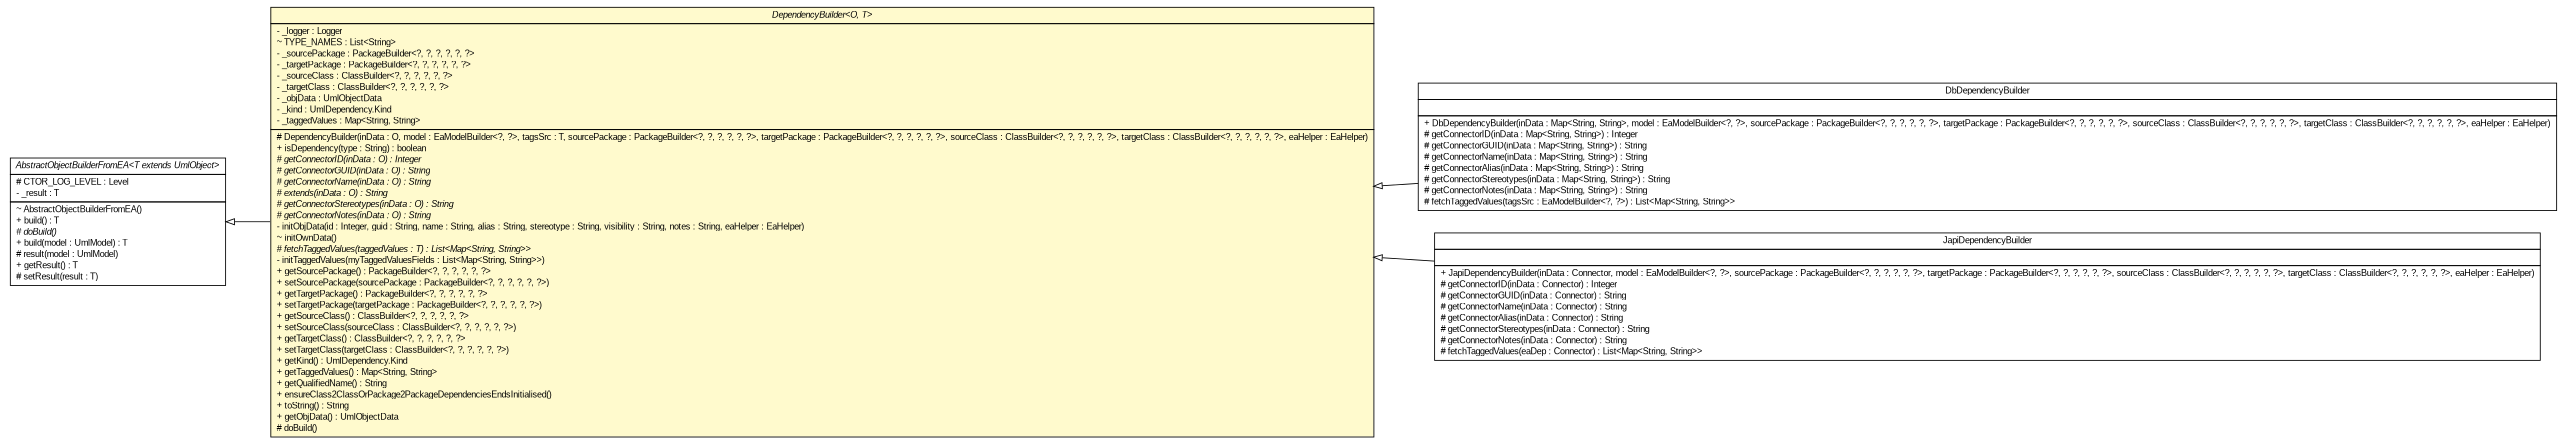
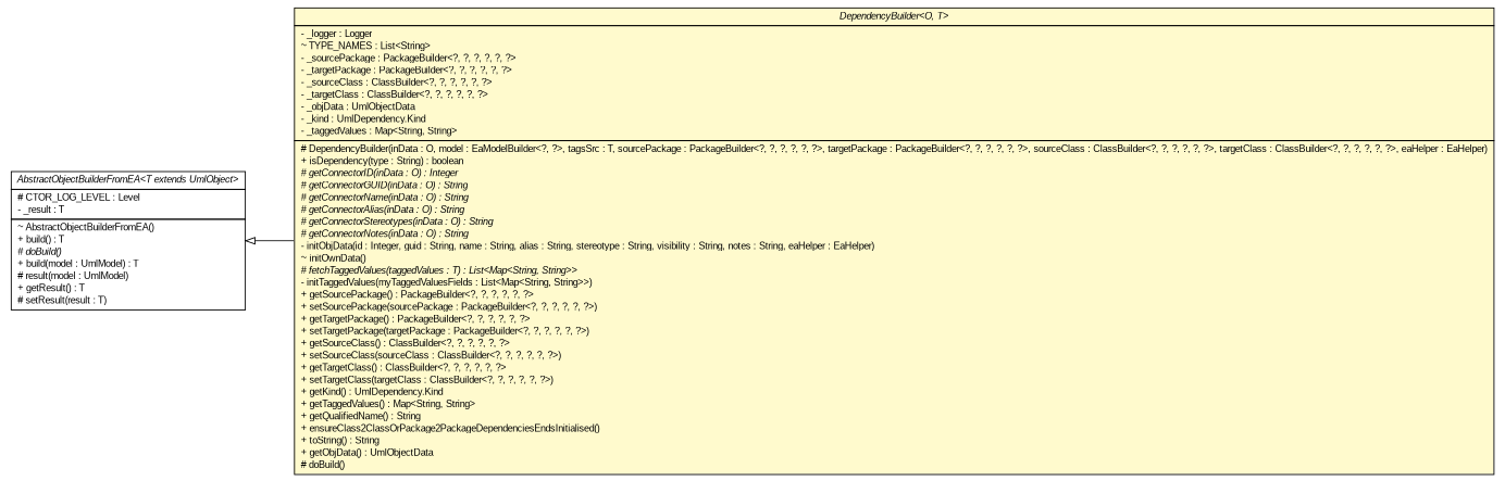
  digraph {
    nodesep=0.25
    rankdir=LR
    ranksep=0.5
    node [fontcolor=black fontname=arial fontsize=10.0 shape=plaintext]
    edge [arrowtail=empty dir=back fontname=arial fontsize=10 headport=p labelfontname=arial labelfontsize=10 tailport=p]
-   n1 [label=<<table title="org.tanjakostic.jcleancim.builder.ea.DependencyBuilder" border="0" cellborder="1" cellspacing="0" cellpadding="2" port="p" bgcolor="lemonChiffon" href="./DependencyBuilder.html"> 		<tr><td><table border="0" cellspacing="0" cellpadding="1"> <tr><td align="center" balign="center"><font face="Arial Italic"> DependencyBuilder&lt;O, T&gt; </font></td></tr> 		</table></td></tr> 		<tr><td><table border="0" cellspacing="0" cellpadding="1"> <tr><td align="left" balign="left"> - _logger : Logger </td></tr> <tr><td align="left" balign="left"> ~ TYPE_NAMES : List&lt;String&gt; </td></tr> <tr><td align="left" balign="left"> - _sourcePackage : PackageBuilder&lt;?, ?, ?, ?, ?, ?&gt; </td></tr> <tr><td align="left" balign="left"> - _targetPackage : PackageBuilder&lt;?, ?, ?, ?, ?, ?&gt; </td></tr> <tr><td align="left" balign="left"> - _sourceClass : ClassBuilder&lt;?, ?, ?, ?, ?, ?&gt; </td></tr> <tr><td align="left" balign="left"> - _targetClass : ClassBuilder&lt;?, ?, ?, ?, ?, ?&gt; </td></tr> <tr><td align="left" balign="left"> - _objData : UmlObjectData </td></tr> <tr><td align="left" balign="left"> - _kind : UmlDependency.Kind </td></tr> <tr><td align="left" balign="left"> - _taggedValues : Map&lt;String, String&gt; </td></tr> 		</table></td></tr> 		<tr><td><table border="0" cellspacing="0" cellpadding="1"> <tr><td align="left" balign="left"> # DependencyBuilder(inData : O, model : EaModelBuilder&lt;?, ?&gt;, tagsSrc : T, sourcePackage : PackageBuilder&lt;?, ?, ?, ?, ?, ?&gt;, targetPackage : PackageBuilder&lt;?, ?, ?, ?, ?, ?&gt;, sourceClass : ClassBuilder&lt;?, ?, ?, ?, ?, ?&gt;, targetClass : ClassBuilder&lt;?, ?, ?, ?, ?, ?&gt;, eaHelper : EaHelper) </td></tr> <tr><td align="left" balign="left"> + isDependency(type : String) : boolean </td></tr> <tr><td align="left" balign="left"><font face="Arial Italic" point-size="10.0"> # getConnectorID(inData : O) : Integer </font></td></tr> <tr><td align="left" balign="left"><font face="Arial Italic" point-size="10.0"> # getConnectorGUID(inData : O) : String </font></td></tr> <tr><td align="left" balign="left"><font face="Arial Italic" point-size="10.0"> # getConnectorName(inData : O) : String </font></td></tr> <tr><td align="left" balign="left"><font face="Arial Italic" point-size="10.0"> # extends(inData : O) : String </font></td></tr> <tr><td align="left" balign="left"><font face="Arial Italic" point-size="10.0"> # getConnectorStereotypes(inData : O) : String </font></td></tr> <tr><td align="left" balign="left"><font face="Arial Italic" point-size="10.0"> # getConnectorNotes(inData : O) : String </font></td></tr> <tr><td align="left" balign="left"> - initObjData(id : Integer, guid : String, name : String, alias : String, stereotype : String, visibility : String, notes : String, eaHelper : EaHelper) </td></tr> <tr><td align="left" balign="left"> ~ initOwnData() </td></tr> <tr><td align="left" balign="left"><font face="Arial Italic" point-size="10.0"> # fetchTaggedValues(taggedValues : T) : List&lt;Map&lt;String, String&gt;&gt; </font></td></tr> <tr><td align="left" balign="left"> - initTaggedValues(myTaggedValuesFields : List&lt;Map&lt;String, String&gt;&gt;) </td></tr> <tr><td align="left" balign="left"> + getSourcePackage() : PackageBuilder&lt;?, ?, ?, ?, ?, ?&gt; </td></tr> <tr><td align="left" balign="left"> + setSourcePackage(sourcePackage : PackageBuilder&lt;?, ?, ?, ?, ?, ?&gt;) </td></tr> <tr><td align="left" balign="left"> + getTargetPackage() : PackageBuilder&lt;?, ?, ?, ?, ?, ?&gt; </td></tr> <tr><td align="left" balign="left"> + setTargetPackage(targetPackage : PackageBuilder&lt;?, ?, ?, ?, ?, ?&gt;) </td></tr> <tr><td align="left" balign="left"> + getSourceClass() : ClassBuilder&lt;?, ?, ?, ?, ?, ?&gt; </td></tr> <tr><td align="left" balign="left"> + setSourceClass(sourceClass : ClassBuilder&lt;?, ?, ?, ?, ?, ?&gt;) </td></tr> <tr><td align="left" balign="left"> + getTargetClass() : ClassBuilder&lt;?, ?, ?, ?, ?, ?&gt; </td></tr> <tr><td align="left" balign="left"> + setTargetClass(targetClass : ClassBuilder&lt;?, ?, ?, ?, ?, ?&gt;) </td></tr> <tr><td align="left" balign="left"> + getKind() : UmlDependency.Kind </td></tr> <tr><td align="left" balign="left"> + getTaggedValues() : Map&lt;String, String&gt; </td></tr> <tr><td align="left" balign="left"> + getQualifiedName() : String </td></tr> <tr><td align="left" balign="left"> + ensureClass2ClassOrPackage2PackageDependenciesEndsInitialised() </td></tr> <tr><td align="left" balign="left"> + toString() : String </td></tr> <tr><td align="left" balign="left"> + getObjData() : UmlObjectData </td></tr> <tr><td align="left" balign="left"> # doBuild() </td></tr> 		</table></td></tr> 		</table>>]
-   n2 [label=<<table title="org.tanjakostic.jcleancim.builder.ea.db.DbDependencyBuilder" border="0" cellborder="1" cellspacing="0" cellpadding="2" port="p" href="./db/DbDependencyBuilder.html"> 		<tr><td><table border="0" cellspacing="0" cellpadding="1"> <tr><td align="center" balign="center"> DbDependencyBuilder </td></tr> 		</table></td></tr> 		<tr><td><table border="0" cellspacing="0" cellpadding="1"> <tr><td align="left" balign="left">  </td></tr> 		</table></td></tr> 		<tr><td><table border="0" cellspacing="0" cellpadding="1"> <tr><td align="left" balign="left"> + DbDependencyBuilder(inData : Map&lt;String, String&gt;, model : EaModelBuilder&lt;?, ?&gt;, sourcePackage : PackageBuilder&lt;?, ?, ?, ?, ?, ?&gt;, targetPackage : PackageBuilder&lt;?, ?, ?, ?, ?, ?&gt;, sourceClass : ClassBuilder&lt;?, ?, ?, ?, ?, ?&gt;, targetClass : ClassBuilder&lt;?, ?, ?, ?, ?, ?&gt;, eaHelper : EaHelper) </td></tr> <tr><td align="left" balign="left"> # getConnectorID(inData : Map&lt;String, String&gt;) : Integer </td></tr> <tr><td align="left" balign="left"> # getConnectorGUID(inData : Map&lt;String, String&gt;) : String </td></tr> <tr><td align="left" balign="left"> # getConnectorName(inData : Map&lt;String, String&gt;) : String </td></tr> <tr><td align="left" balign="left"> # getConnectorAlias(inData : Map&lt;String, String&gt;) : String </td></tr> <tr><td align="left" balign="left"> # getConnectorStereotypes(inData : Map&lt;String, String&gt;) : String </td></tr> <tr><td align="left" balign="left"> # getConnectorNotes(inData : Map&lt;String, String&gt;) : String </td></tr> <tr><td align="left" balign="left"> # fetchTaggedValues(tagsSrc : EaModelBuilder&lt;?, ?&gt;) : List&lt;Map&lt;String, String&gt;&gt; </td></tr> 		</table></td></tr> 		</table>>]
-   n3 [label=<<table title="org.tanjakostic.jcleancim.builder.ea.japi.JapiDependencyBuilder" border="0" cellborder="1" cellspacing="0" cellpadding="2" port="p" href="./japi/JapiDependencyBuilder.html"> 		<tr><td><table border="0" cellspacing="0" cellpadding="1"> <tr><td align="center" balign="center"> JapiDependencyBuilder </td></tr> 		</table></td></tr> 		<tr><td><table border="0" cellspacing="0" cellpadding="1"> <tr><td align="left" balign="left">  </td></tr> 		</table></td></tr> 		<tr><td><table border="0" cellspacing="0" cellpadding="1"> <tr><td align="left" balign="left"> + JapiDependencyBuilder(inData : Connector, model : EaModelBuilder&lt;?, ?&gt;, sourcePackage : PackageBuilder&lt;?, ?, ?, ?, ?, ?&gt;, targetPackage : PackageBuilder&lt;?, ?, ?, ?, ?, ?&gt;, sourceClass : ClassBuilder&lt;?, ?, ?, ?, ?, ?&gt;, targetClass : ClassBuilder&lt;?, ?, ?, ?, ?, ?&gt;, eaHelper : EaHelper) </td></tr> <tr><td align="left" balign="left"> # getConnectorID(inData : Connector) : Integer </td></tr> <tr><td align="left" balign="left"> # getConnectorGUID(inData : Connector) : String </td></tr> <tr><td align="left" balign="left"> # getConnectorName(inData : Connector) : String </td></tr> <tr><td align="left" balign="left"> # getConnectorAlias(inData : Connector) : String </td></tr> <tr><td align="left" balign="left"> # getConnectorStereotypes(inData : Connector) : String </td></tr> <tr><td align="left" balign="left"> # getConnectorNotes(inData : Connector) : String </td></tr> <tr><td align="left" balign="left"> # fetchTaggedValues(eaDep : Connector) : List&lt;Map&lt;String, String&gt;&gt; </td></tr> 		</table></td></tr> 		</table>>]
+   n1 [label=<<table title="org.tanjakostic.jcleancim.builder.ea.DependencyBuilder" border="0" cellborder="1" cellspacing="0" cellpadding="2" port="p" bgcolor="lemonChiffon" href="./DependencyBuilder.html"> 		<tr><td><table border="0" cellspacing="0" cellpadding="1"> <tr><td align="center" balign="center"><font face="Arial Italic"> DependencyBuilder&lt;O, T&gt; </font></td></tr> 		</table></td></tr> 		<tr><td><table border="0" cellspacing="0" cellpadding="1"> <tr><td align="left" balign="left"> - _logger : Logger </td></tr> <tr><td align="left" balign="left"> ~ TYPE_NAMES : List&lt;String&gt; </td></tr> <tr><td align="left" balign="left"> - _sourcePackage : PackageBuilder&lt;?, ?, ?, ?, ?, ?&gt; </td></tr> <tr><td align="left" balign="left"> - _targetPackage : PackageBuilder&lt;?, ?, ?, ?, ?, ?&gt; </td></tr> <tr><td align="left" balign="left"> - _sourceClass : ClassBuilder&lt;?, ?, ?, ?, ?, ?&gt; </td></tr> <tr><td align="left" balign="left"> - _targetClass : ClassBuilder&lt;?, ?, ?, ?, ?, ?&gt; </td></tr> <tr><td align="left" balign="left"> - _objData : UmlObjectData </td></tr> <tr><td align="left" balign="left"> - _kind : UmlDependency.Kind </td></tr> <tr><td align="left" balign="left"> - _taggedValues : Map&lt;String, String&gt; </td></tr> 		</table></td></tr> 		<tr><td><table border="0" cellspacing="0" cellpadding="1"> <tr><td align="left" balign="left"> # DependencyBuilder(inData : O, model : EaModelBuilder&lt;?, ?&gt;, tagsSrc : T, sourcePackage : PackageBuilder&lt;?, ?, ?, ?, ?, ?&gt;, targetPackage : PackageBuilder&lt;?, ?, ?, ?, ?, ?&gt;, sourceClass : ClassBuilder&lt;?, ?, ?, ?, ?, ?&gt;, targetClass : ClassBuilder&lt;?, ?, ?, ?, ?, ?&gt;, eaHelper : EaHelper) </td></tr> <tr><td align="left" balign="left"> + isDependency(type : String) : boolean </td></tr> <tr><td align="left" balign="left"><font face="Arial Italic" point-size="10.0"> # getConnectorID(inData : O) : Integer </font></td></tr> <tr><td align="left" balign="left"><font face="Arial Italic" point-size="10.0"> # getConnectorGUID(inData : O) : String </font></td></tr> <tr><td align="left" balign="left"><font face="Arial Italic" point-size="10.0"> # getConnectorName(inData : O) : String </font></td></tr> <tr><td align="left" balign="left"><font face="Arial Italic" point-size="10.0"> # getConnectorAlias(inData : O) : String </font></td></tr> <tr><td align="left" balign="left"><font face="Arial Italic" point-size="10.0"> # getConnectorStereotypes(inData : O) : String </font></td></tr> <tr><td align="left" balign="left"><font face="Arial Italic" point-size="10.0"> # getConnectorNotes(inData : O) : String </font></td></tr> <tr><td align="left" balign="left"> - initObjData(id : Integer, guid : String, name : String, alias : String, stereotype : String, visibility : String, notes : String, eaHelper : EaHelper) </td></tr> <tr><td align="left" balign="left"> ~ initOwnData() </td></tr> <tr><td align="left" balign="left"><font face="Arial Italic" point-size="10.0"> # fetchTaggedValues(taggedValues : T) : List&lt;Map&lt;String, String&gt;&gt; </font></td></tr> <tr><td align="left" balign="left"> - initTaggedValues(myTaggedValuesFields : List&lt;Map&lt;String, String&gt;&gt;) </td></tr> <tr><td align="left" balign="left"> + getSourcePackage() : PackageBuilder&lt;?, ?, ?, ?, ?, ?&gt; </td></tr> <tr><td align="left" balign="left"> + setSourcePackage(sourcePackage : PackageBuilder&lt;?, ?, ?, ?, ?, ?&gt;) </td></tr> <tr><td align="left" balign="left"> + getTargetPackage() : PackageBuilder&lt;?, ?, ?, ?, ?, ?&gt; </td></tr> <tr><td align="left" balign="left"> + setTargetPackage(targetPackage : PackageBuilder&lt;?, ?, ?, ?, ?, ?&gt;) </td></tr> <tr><td align="left" balign="left"> + getSourceClass() : ClassBuilder&lt;?, ?, ?, ?, ?, ?&gt; </td></tr> <tr><td align="left" balign="left"> + setSourceClass(sourceClass : ClassBuilder&lt;?, ?, ?, ?, ?, ?&gt;) </td></tr> <tr><td align="left" balign="left"> + getTargetClass() : ClassBuilder&lt;?, ?, ?, ?, ?, ?&gt; </td></tr> <tr><td align="left" balign="left"> + setTargetClass(targetClass : ClassBuilder&lt;?, ?, ?, ?, ?, ?&gt;) </td></tr> <tr><td align="left" balign="left"> + getKind() : UmlDependency.Kind </td></tr> <tr><td align="left" balign="left"> + getTaggedValues() : Map&lt;String, String&gt; </td></tr> <tr><td align="left" balign="left"> + getQualifiedName() : String </td></tr> <tr><td align="left" balign="left"> + ensureClass2ClassOrPackage2PackageDependenciesEndsInitialised() </td></tr> <tr><td align="left" balign="left"> + toString() : String </td></tr> <tr><td align="left" balign="left"> + getObjData() : UmlObjectData </td></tr> <tr><td align="left" balign="left"> # doBuild() </td></tr> 		</table></td></tr> 		</table>>]
    n4 [label=<<table title="org.tanjakostic.jcleancim.builder.ea.AbstractObjectBuilderFromEA" border="0" cellborder="1" cellspacing="0" cellpadding="2" port="p" href="./AbstractObjectBuilderFromEA.html"> 		<tr><td><table border="0" cellspacing="0" cellpadding="1"> <tr><td align="center" balign="center"><font face="Arial Italic"> AbstractObjectBuilderFromEA&lt;T extends UmlObject&gt; </font></td></tr> 		</table></td></tr> 		<tr><td><table border="0" cellspacing="0" cellpadding="1"> <tr><td align="left" balign="left"> # CTOR_LOG_LEVEL : Level </td></tr> <tr><td align="left" balign="left"> - _result : T </td></tr> 		</table></td></tr> 		<tr><td><table border="0" cellspacing="0" cellpadding="1"> <tr><td align="left" balign="left"> ~ AbstractObjectBuilderFromEA() </td></tr> <tr><td align="left" balign="left"> + build() : T </td></tr> <tr><td align="left" balign="left"><font face="Arial Italic" point-size="10.0"> # doBuild() </font></td></tr> <tr><td align="left" balign="left"> + build(model : UmlModel) : T </td></tr> <tr><td align="left" balign="left"> # result(model : UmlModel) </td></tr> <tr><td align="left" balign="left"> + getResult() : T </td></tr> <tr><td align="left" balign="left"> # setResult(result : T) </td></tr> 		</table></td></tr> 		</table>>]
-   n1 -> n2
-   n1 -> n3
    n4 -> n1
  }
